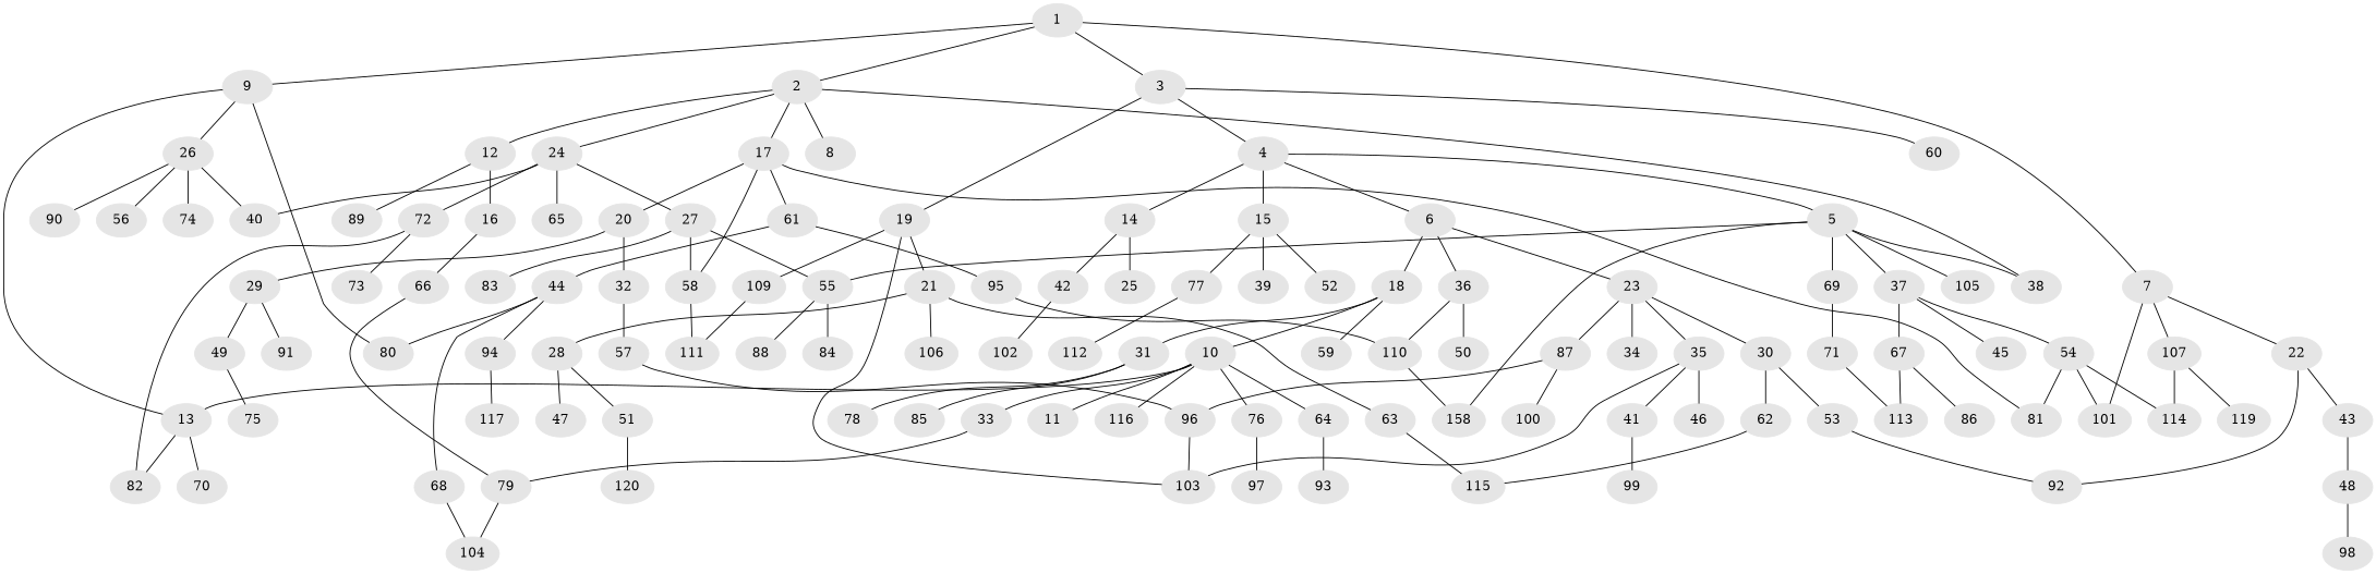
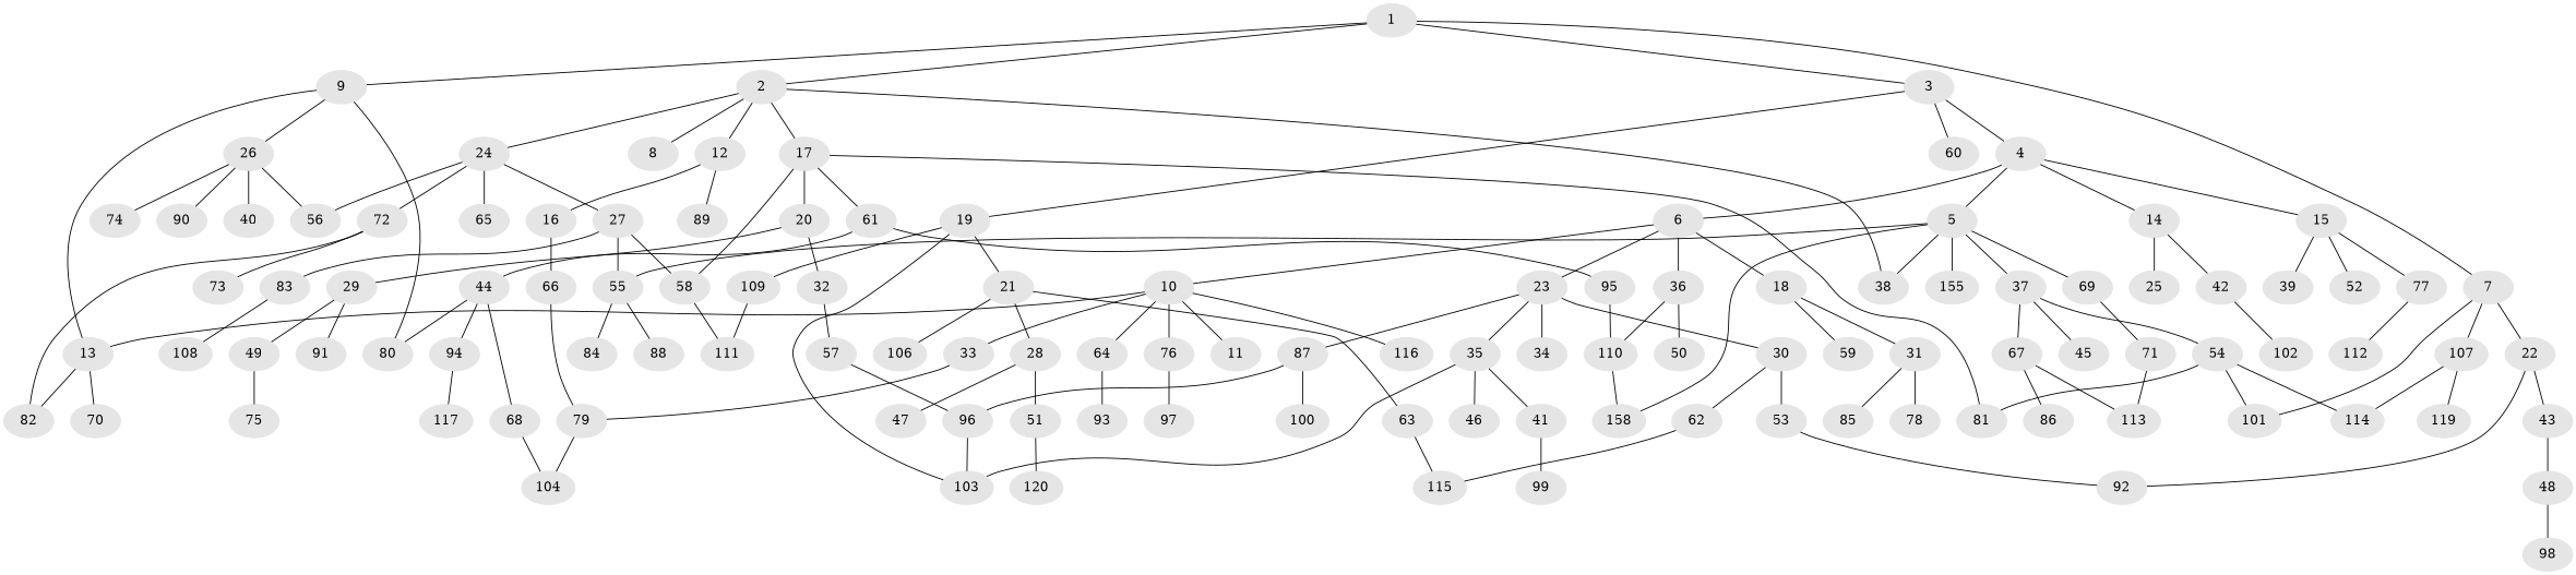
  graph {
    node [color=gray90 style=filled]
    1
    2
    3
    7
    9
    8
    12
    17
    24
    38
    4
    19
    60
    22
    101
    107
    13
    26
    80
    16
    89
    20
    58
    61
    81
    27
    56
    65
    72
    5
    6
    14
    15
    21
    103
    109
    37
    55
    69
-   105
+   105 [label=155]
    n41 [label=158]
    10
    18
    23
    36
    25
    42
    39
    52
    77
    45
    54
    67
    84
    88
    71
    11
    33
    64
    76
    116
    31
    59
    30
    34
    35
    87
    50
    110
    43
    92
    114
    119
    70
    82
    40
    74
    90
    79
    93
    97
    66
    102
    112
    29
    32
    111
    44
    95
    78
    85
    28
    63
    106
    49
    91
    57
    47
    51
    115
    48
    53
    62
    41
    46
    96
    100
    83
    73
+   108
    120
    75
    104
    99
    68
    94
    86
    113
    98
    117
    1 -- 2
    1 -- 3
    1 -- 7
    1 -- 9
    2 -- 8
    2 -- 12
    2 -- 17
    2 -- 24
    2 -- 38
    3 -- 4
    3 -- 19
    3 -- 60
    7 -- 22
    7 -- 101
    7 -- 107
    9 -- 13
    9 -- 26
    9 -- 80
    12 -- 16
    12 -- 89
    17 -- 20
    17 -- 58
    17 -- 61
    17 -- 81
    24 -- 27
-   24 -- 40
+   24 -- 56
    24 -- 65
    24 -- 72
    4 -- 5
    4 -- 6
    4 -- 14
    4 -- 15
    19 -- 21
    19 -- 103
    19 -- 109
    22 -- 43
    22 -- 92
    107 -- 114
    107 -- 119
    13 -- 70
    13 -- 82
    26 -- 56
    26 -- 40
    26 -- 74
    26 -- 90
    16 -- 66
    20 -- 29
    20 -- 32
    58 -- 111
    61 -- 44
    61 -- 95
    27 -- 58
    27 -- 55
    27 -- 83
    72 -- 82
    72 -- 73
    5 -- 38
    5 -- 37
    5 -- 55
    5 -- 69
    5 -- 105
    5 -- n41
-   18 -- 10
+   6 -- 10
    6 -- 18
    6 -- 23
    6 -- 36
    14 -- 25
    14 -- 42
    15 -- 39
    15 -- 52
    15 -- 77
    21 -- 28
    21 -- 63
    21 -- 106
    109 -- 111
    37 -- 45
    37 -- 54
    37 -- 67
    55 -- 84
    55 -- 88
    69 -- 71
    10 -- 13
    10 -- 11
    10 -- 33
    10 -- 64
    10 -- 76
    10 -- 116
    18 -- 31
    18 -- 59
    23 -- 30
    23 -- 34
    23 -- 35
    23 -- 87
    36 -- 50
    36 -- 110
    42 -- 102
    77 -- 112
    54 -- 101
    54 -- 81
    54 -- 114
    67 -- 86
    67 -- 113
    71 -- 113
    33 -- 79
    64 -- 93
    76 -- 97
    31 -- 78
    31 -- 85
    30 -- 53
    30 -- 62
    35 -- 103
    35 -- 41
    35 -- 46
    87 -- 96
    87 -- 100
    110 -- n41
    43 -- 48
    79 -- 104
    66 -- 79
    29 -- 49
    29 -- 91
    32 -- 57
    44 -- 80
    44 -- 68
    44 -- 94
    95 -- 110
    28 -- 47
    28 -- 51
    63 -- 115
    49 -- 75
    57 -- 96
    51 -- 120
    48 -- 98
    53 -- 92
    62 -- 115
    41 -- 99
    96 -- 103
+   83 -- 108
    68 -- 104
    94 -- 117
  }
